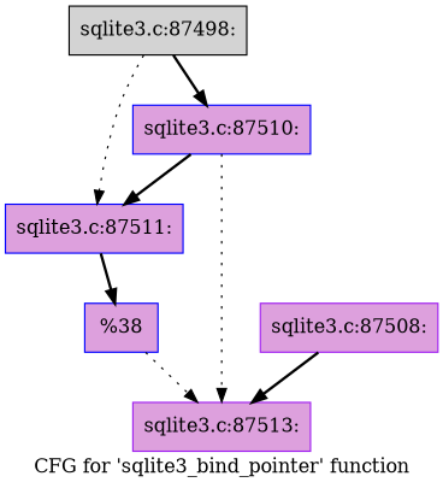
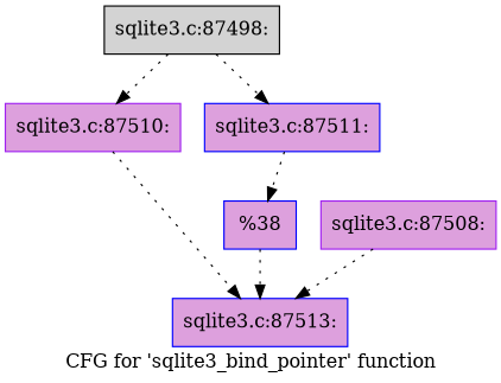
  digraph {
    label="CFG for 'sqlite3_bind_pointer' function"
    node [color=blue fillcolor=plum shape=record style=filled]
    edge [style=dotted]
    n1 [color=black fillcolor=lightgrey label="{sqlite3.c:87498:}"]
-   n2 [label="{sqlite3.c:87510:}"]
+   n2 [color=purple label="{sqlite3.c:87510:}"]
    n3 [label="{sqlite3.c:87511:}"]
    n4 [color=purple label="{sqlite3.c:87508:}"]
-   n5 [color=purple label="{sqlite3.c:87513:}"]
+   n5 [label="{sqlite3.c:87513:}"]
    n6 [label="{%38}"]
-   n1 -> n2 [style=bold]
+   n1 -> n2
    n1 -> n3
-   n2 -> n3 [style=bold]
    n2 -> n5
-   n3 -> n6 [style=bold]
-   n4 -> n5 [style=bold]
+   n3 -> n6
+   n4 -> n5
    n6 -> n5
  }
